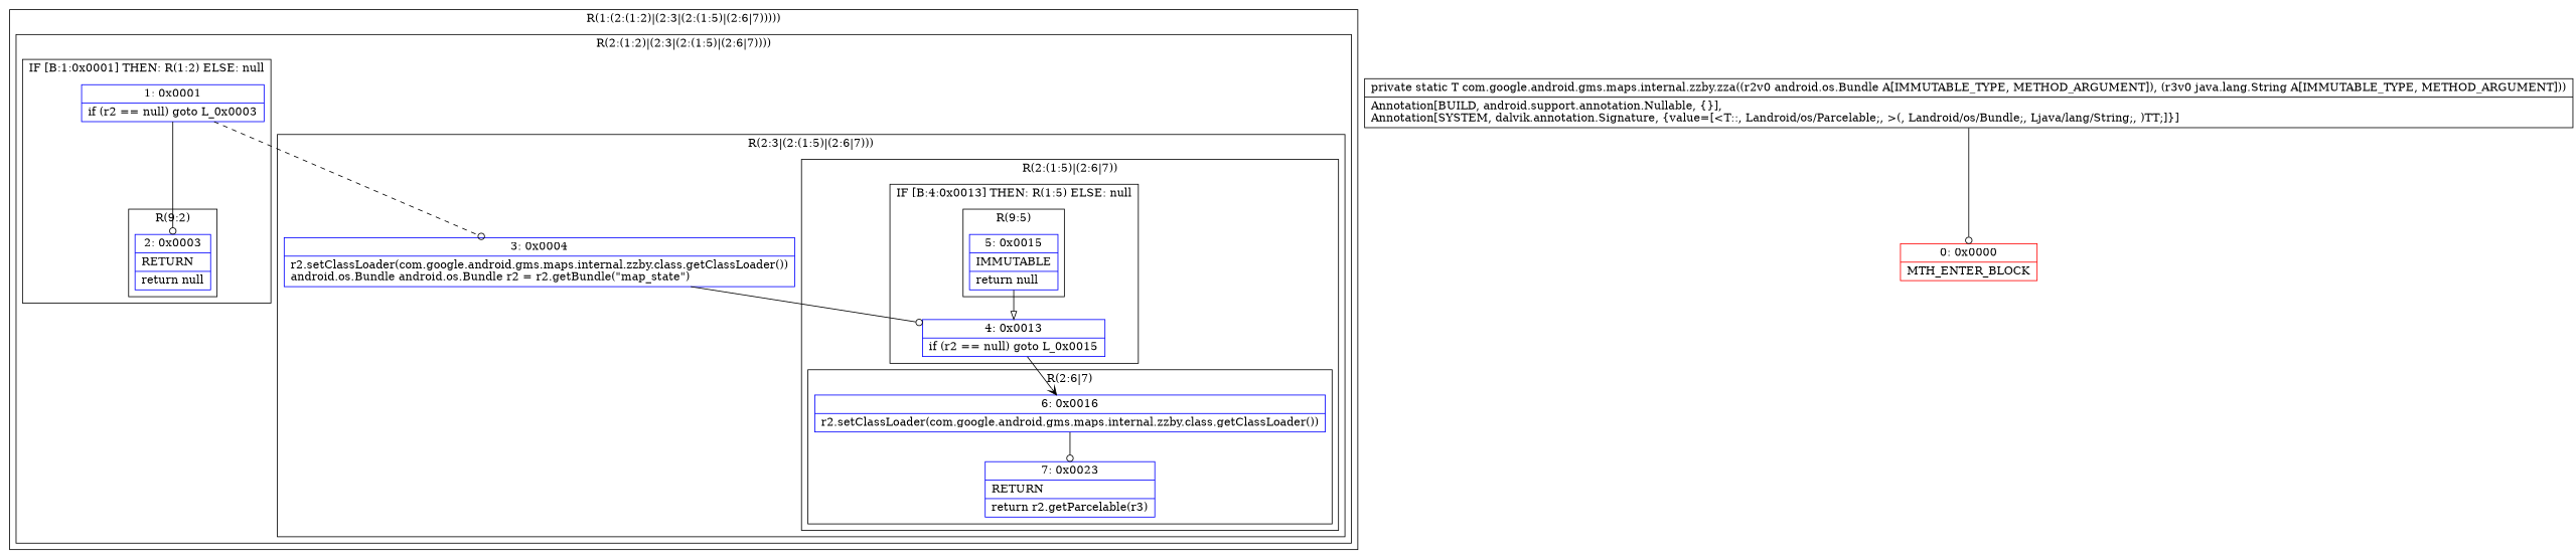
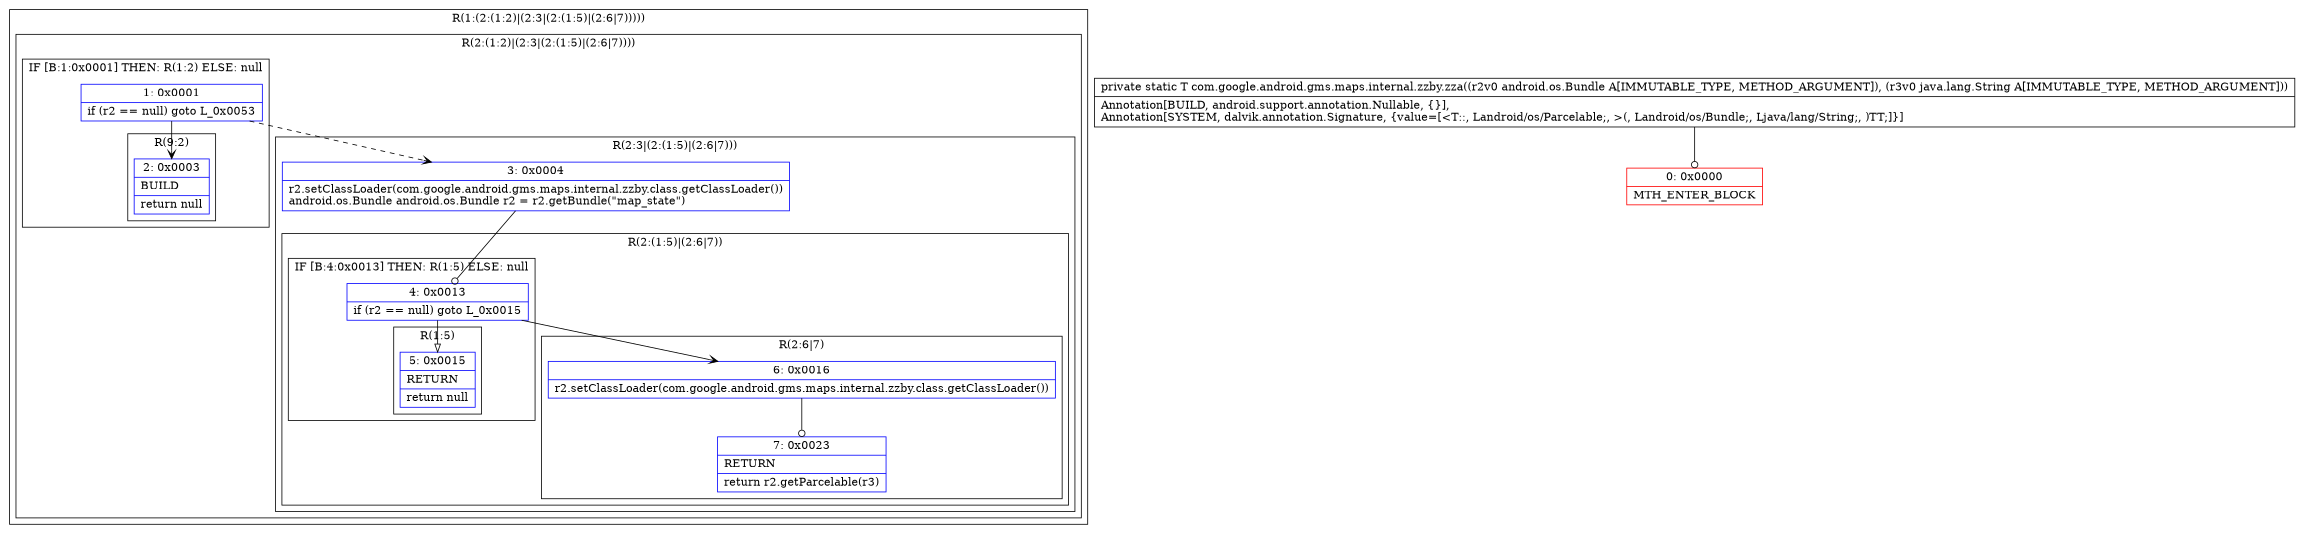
  digraph {
    node [color=blue shape=record]
    edge [arrowhead=odot]
-   n1 [label="{2\:\ 0x0003|RETURN\l|return null\l}"]
-   n2 [label="{1\:\ 0x0001|if (r2 == null) goto L_0x0003\l}"]
-   n3 [label="{5\:\ 0x0015|IMMUTABLE\l|return null\l}"]
+   n1 [label="{2\:\ 0x0003|BUILD\l|return null\l}"]
+   n2 [label="{1\:\ 0x0001|if (r2 == null) goto L_0x0053\l}"]
+   n3 [label="{5\:\ 0x0015|RETURN\l|return null\l}"]
    n4 [label="{4\:\ 0x0013|if (r2 == null) goto L_0x0015\l}"]
    n5 [label="{6\:\ 0x0016|r2.setClassLoader(com.google.android.gms.maps.internal.zzby.class.getClassLoader())\l}"]
    n6 [label="{7\:\ 0x0023|RETURN\l|return r2.getParcelable(r3)\l}"]
    n7 [label="{3\:\ 0x0004|r2.setClassLoader(com.google.android.gms.maps.internal.zzby.class.getClassLoader())\landroid.os.Bundle android.os.Bundle r2 = r2.getBundle(\"map_state\")\l}"]
    n8 [color=red label="{0\:\ 0x0000|MTH_ENTER_BLOCK\l}"]
    n9 [label="{private static T com.google.android.gms.maps.internal.zzby.zza((r2v0 android.os.Bundle A[IMMUTABLE_TYPE, METHOD_ARGUMENT]), (r3v0 java.lang.String A[IMMUTABLE_TYPE, METHOD_ARGUMENT]))  | Annotation[BUILD, android.support.annotation.Nullable, \{\}], \lAnnotation[SYSTEM, dalvik.annotation.Signature, \{value=[\<T::, Landroid\/os\/Parcelable;, \>(, Landroid\/os\/Bundle;, Ljava\/lang\/String;, )TT;]\}]\l}" color=""]
    subgraph cluster_1 {
      label="R(1:(2:(1:2)|(2:3|(2:(1:5)|(2:6|7)))))"
      subgraph cluster_2 {
        label="R(2:(1:2)|(2:3|(2:(1:5)|(2:6|7))))"
        subgraph cluster_3 {
          label="IF [B:1:0x0001] THEN: R(1:2) ELSE: null"
          n2
          subgraph cluster_4 {
            label="R(9:2)"
            n1
          }
        }
        subgraph cluster_5 {
          label="R(2:3|(2:(1:5)|(2:6|7)))"
          n7
          subgraph cluster_6 {
            label="R(2:(1:5)|(2:6|7))"
            subgraph cluster_7 {
              label="IF [B:4:0x0013] THEN: R(1:5) ELSE: null"
              n4
              subgraph cluster_8 {
-               label="R(9:5)"
+               label="R(1:5)"
                n3
              }
            }
            subgraph cluster_9 {
              label="R(2:6|7)"
              n5
              n6
            }
          }
        }
      }
    }
-   n2 -> n1
-   n2 -> n7 [style=dashed]
-   n3 -> n4 [arrowhead=onormal]
+   n2 -> n1 [arrowhead=vee]
+   n2 -> n7 [arrowhead=vee style=dashed]
+   n4 -> n3 [arrowhead=onormal]
    n4 -> n5 [arrowhead=vee style=solid]
    n5 -> n6
    n7 -> n4
    n9 -> n8
  }
